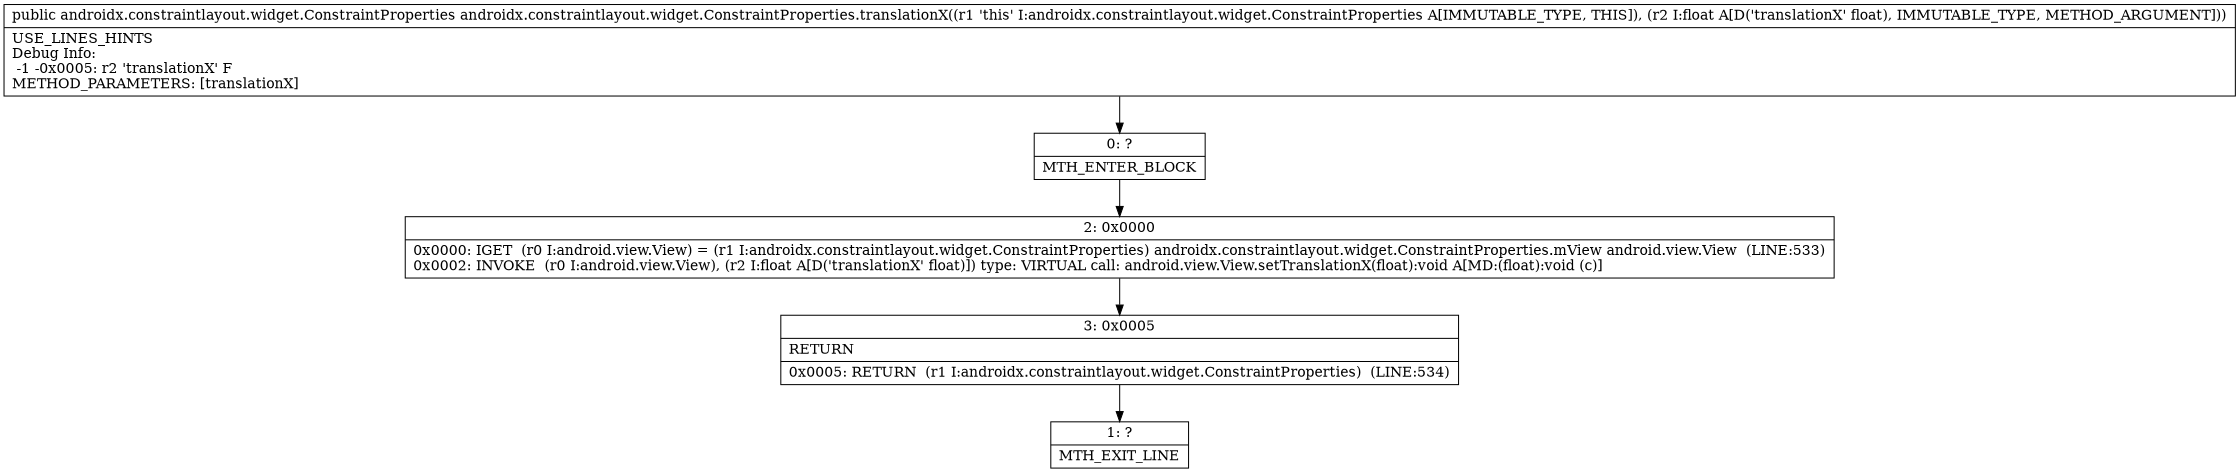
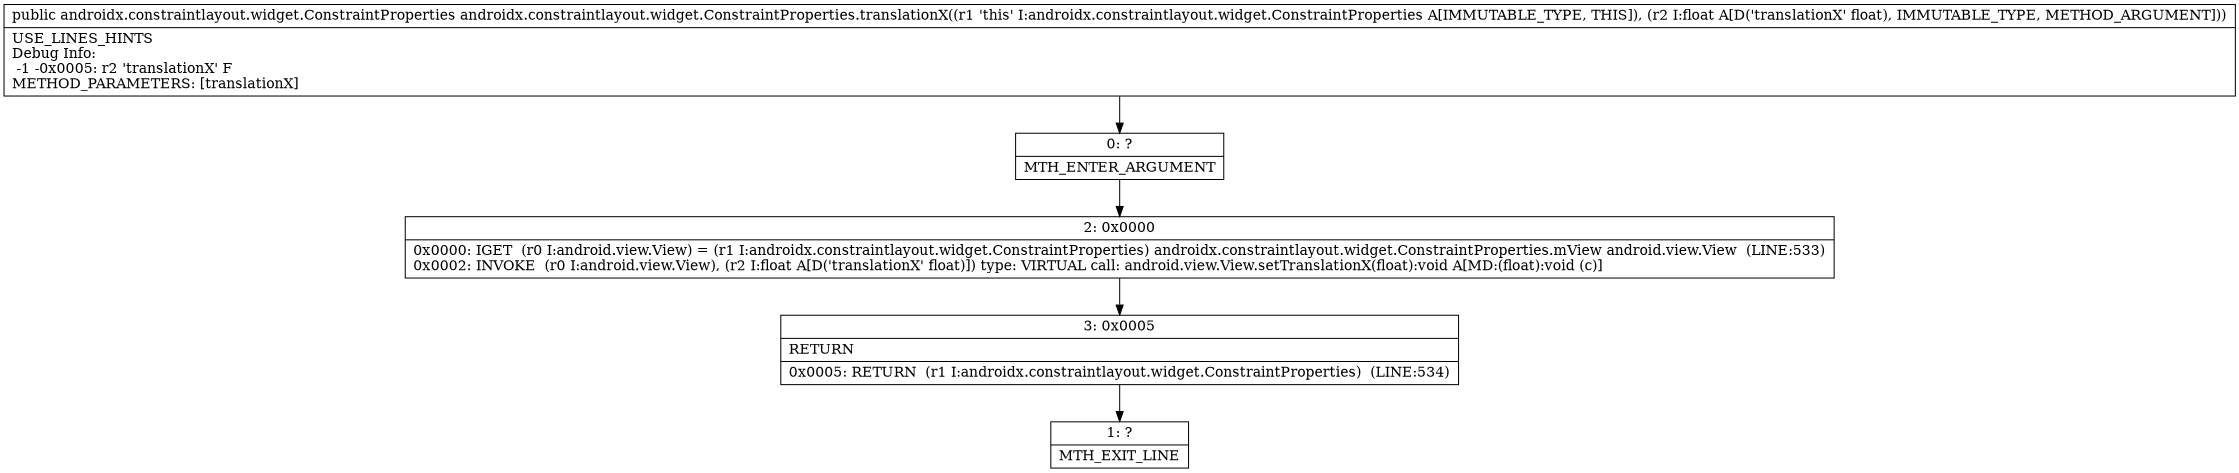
  digraph {
    node [shape=record]
-   n1 [label="{0\:\ ?|MTH_ENTER_BLOCK\l}"]
+   n1 [label="{0\:\ ?|MTH_ENTER_ARGUMENT\l}"]
    n2 [label="{2\:\ 0x0000|0x0000: IGET  (r0 I:android.view.View) = (r1 I:androidx.constraintlayout.widget.ConstraintProperties) androidx.constraintlayout.widget.ConstraintProperties.mView android.view.View  (LINE:533)\l0x0002: INVOKE  (r0 I:android.view.View), (r2 I:float A[D('translationX' float)]) type: VIRTUAL call: android.view.View.setTranslationX(float):void A[MD:(float):void (c)]\l}"]
    n3 [label="{3\:\ 0x0005|RETURN\l|0x0005: RETURN  (r1 I:androidx.constraintlayout.widget.ConstraintProperties)  (LINE:534)\l}"]
    n4 [label="{1\:\ ?|MTH_EXIT_LINE\l}"]
    n5 [label="{public androidx.constraintlayout.widget.ConstraintProperties androidx.constraintlayout.widget.ConstraintProperties.translationX((r1 'this' I:androidx.constraintlayout.widget.ConstraintProperties A[IMMUTABLE_TYPE, THIS]), (r2 I:float A[D('translationX' float), IMMUTABLE_TYPE, METHOD_ARGUMENT]))  | USE_LINES_HINTS\lDebug Info:\l  \-1 \-0x0005: r2 'translationX' F\lMETHOD_PARAMETERS: [translationX]\l}"]
    n1 -> n2
    n2 -> n3
    n3 -> n4
    n5 -> n1
  }
